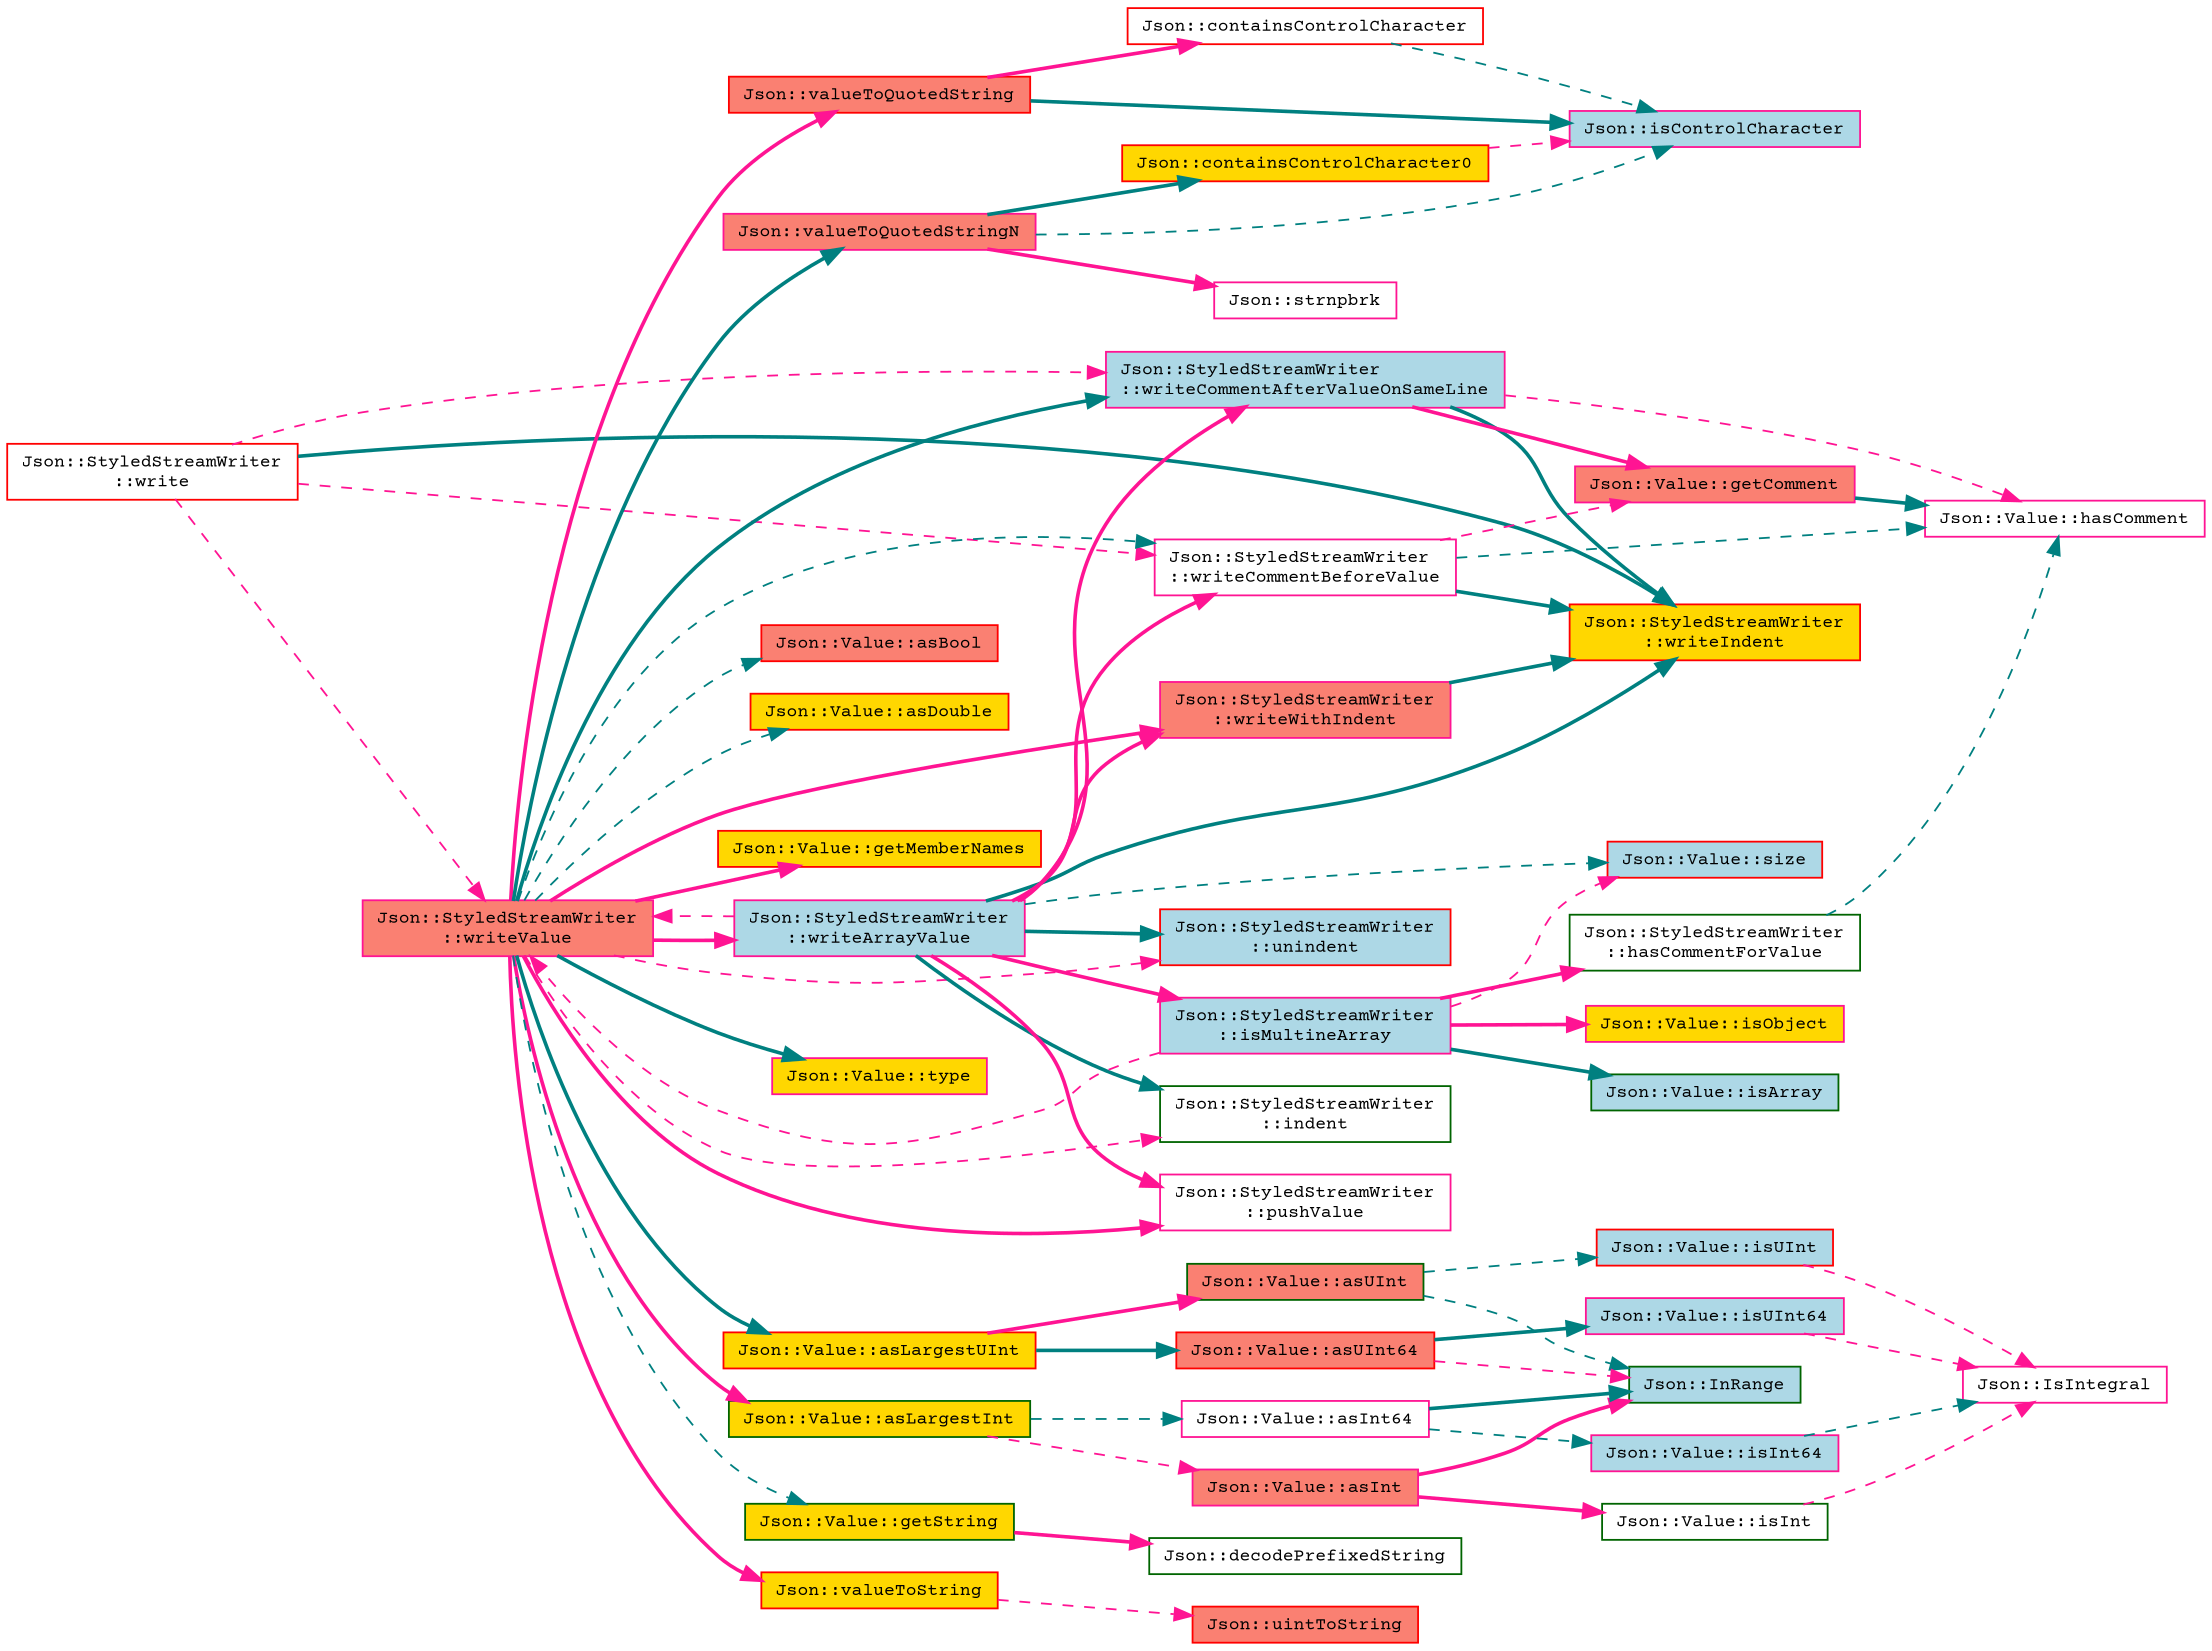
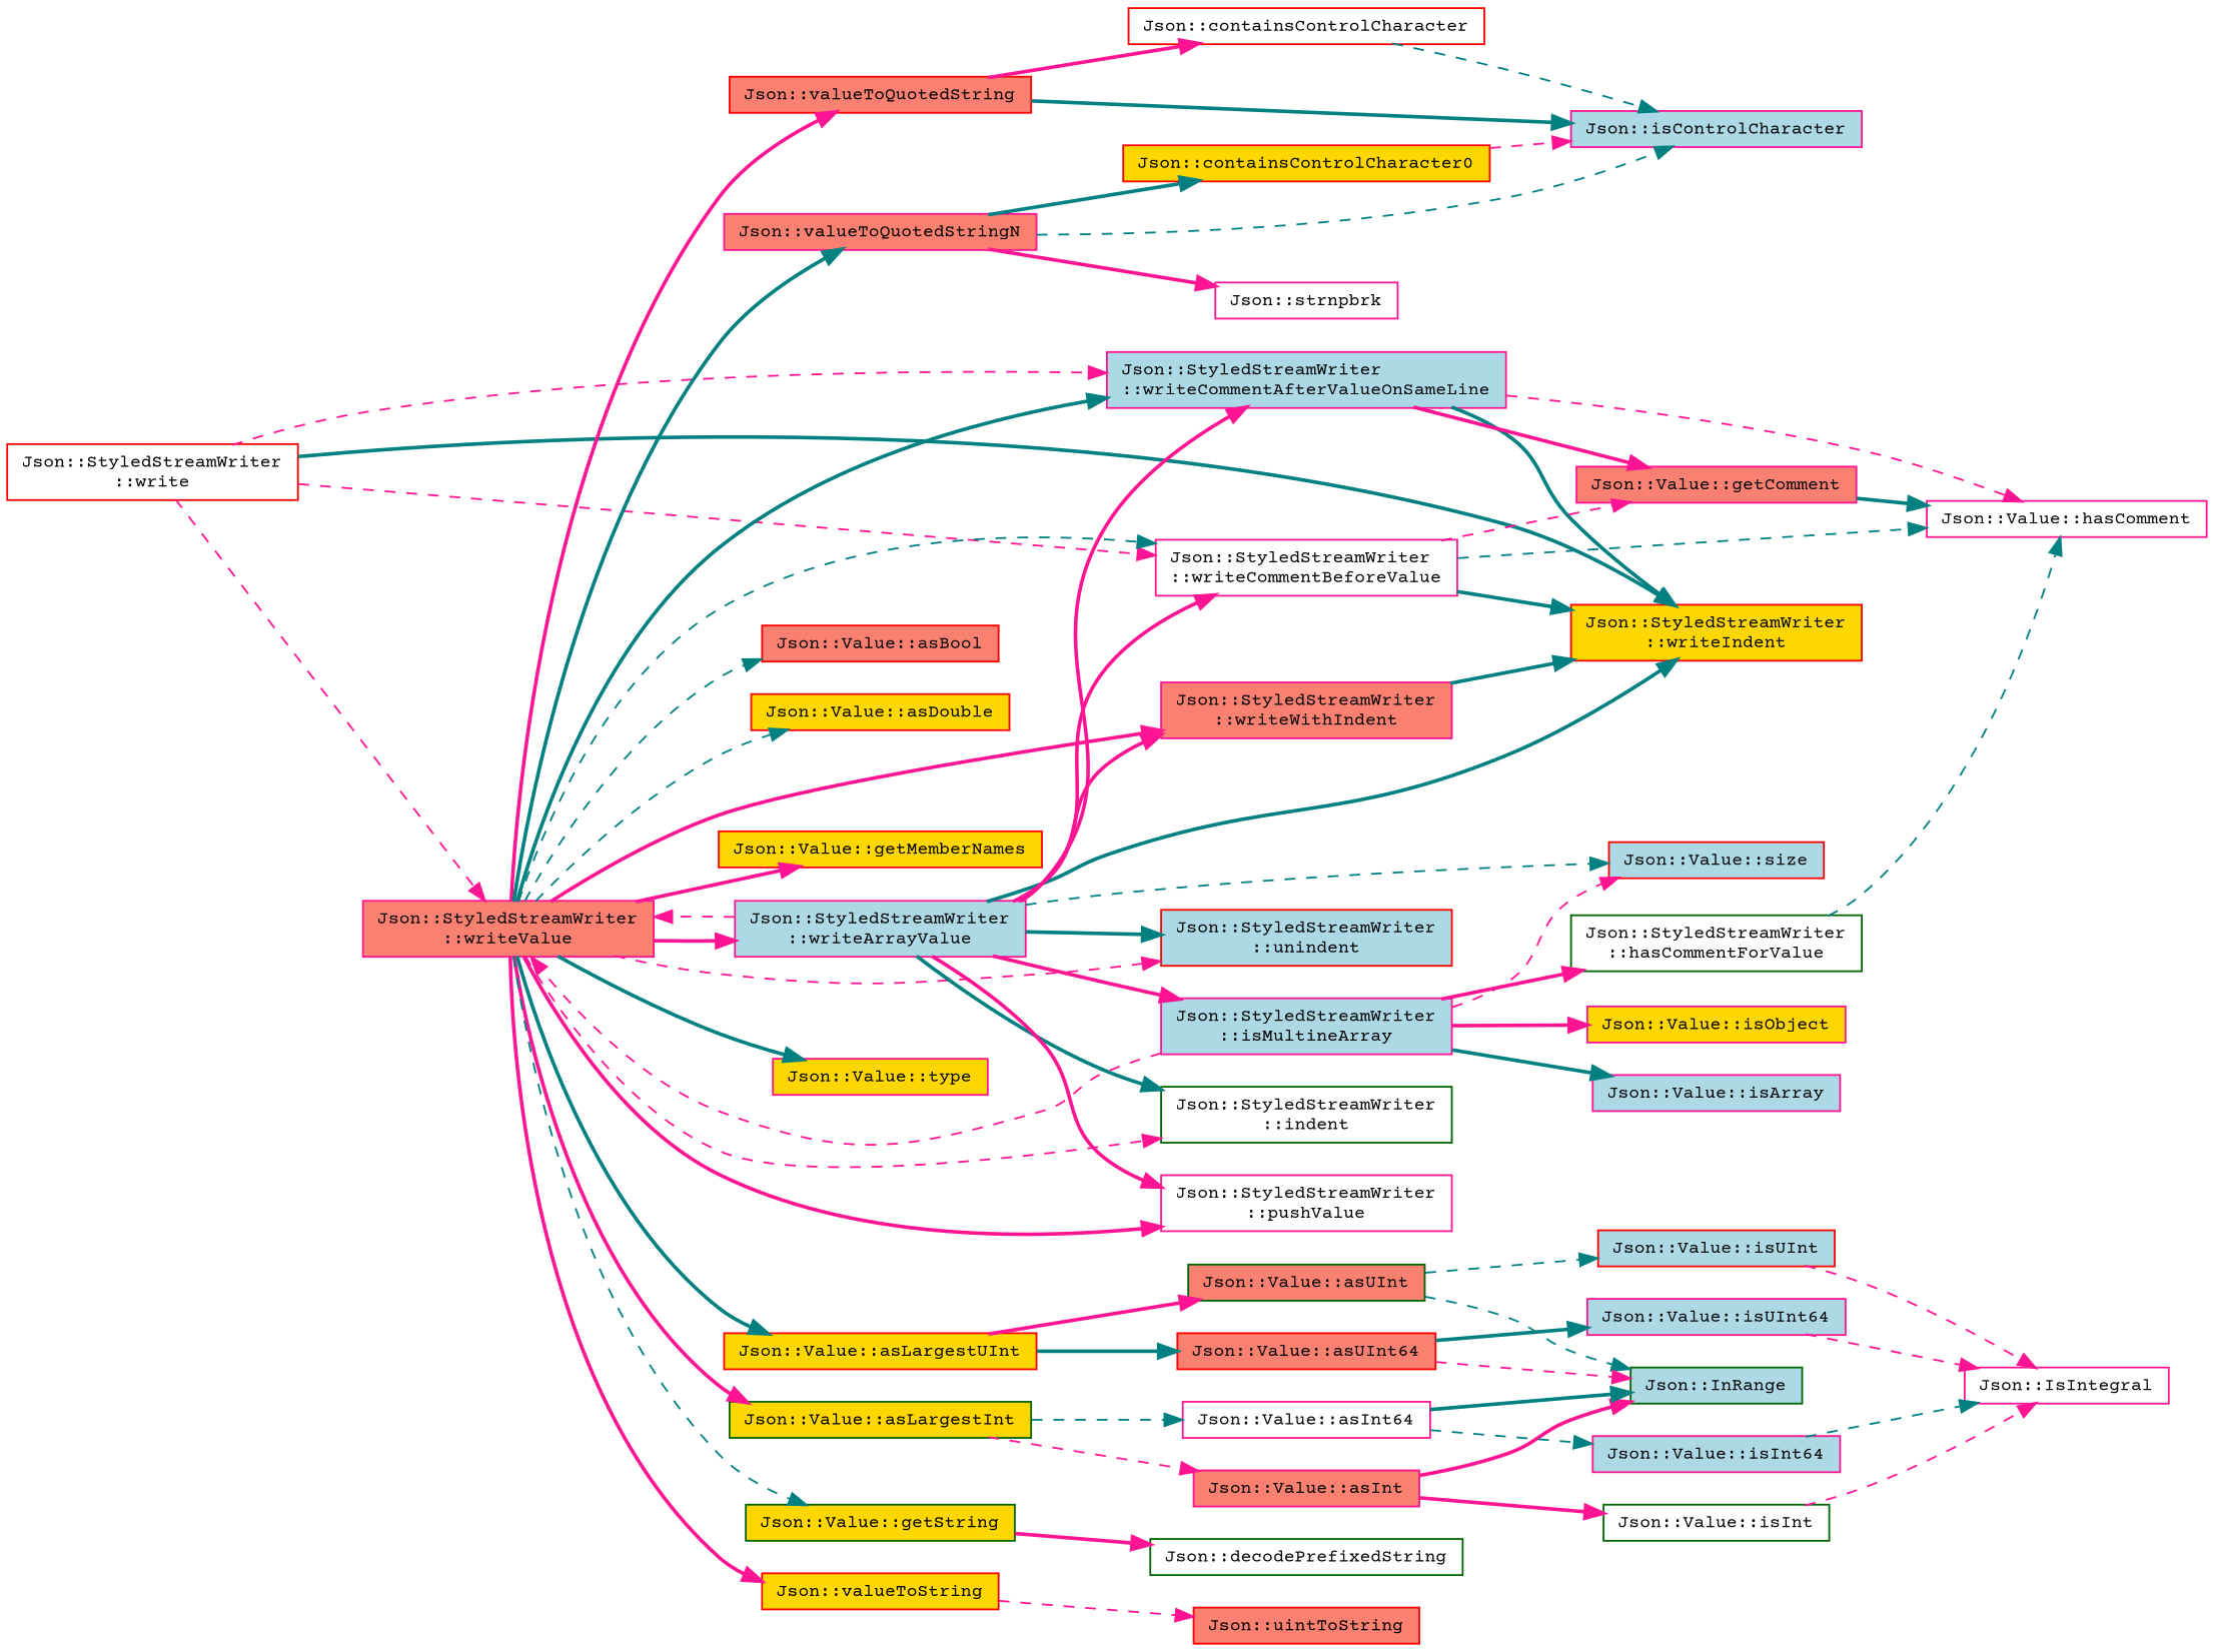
  digraph {
    fontname="Courier Prime"
    rankdir=LR
    node [color=deeppink fillcolor=white fontname="Courier Prime" fontsize=10 shape=record style=filled]
    edge [color=deeppink fontname="Courier Prime" fontsize=10 labelfontname=Helvetica labelfontsize=10 style=bold]
    n1 [color=red fontcolor=black height=0.2 label="Json::StyledStreamWriter\l::write" width=0.4]
    n2 [fillcolor=lightblue height=0.2 label="Json::StyledStreamWriter\l::writeCommentAfterValueOnSameLine" width=0.4]
    n3 [color=red fillcolor=gold height=0.2 label="Json::StyledStreamWriter\l::writeIndent" width=0.4]
    n4 [height=0.2 label="Json::StyledStreamWriter\l::writeCommentBeforeValue" width=0.4]
    n5 [fillcolor=salmon height=0.2 label="Json::StyledStreamWriter\l::writeValue" width=0.4]
    n6 [fillcolor=salmon height=0.2 label="Json::Value::getComment" width=0.4]
    n7 [height=0.2 label="Json::Value::hasComment" width=0.4]
    n8 [color=red fillcolor=salmon height=0.2 label="Json::Value::asBool" width=0.4]
    n9 [color=red fillcolor=gold height=0.2 label="Json::Value::asDouble" width=0.4]
    n10 [color=darkgreen fillcolor=gold height=0.2 label="Json::Value::asLargestInt" width=0.4]
    n11 [color=red fillcolor=gold height=0.2 label="Json::Value::asLargestUInt" width=0.4]
    n12 [color=red fillcolor=gold height=0.2 label="Json::Value::getMemberNames" width=0.4]
    n13 [color=darkgreen fillcolor=gold height=0.2 label="Json::Value::getString" width=0.4]
    n14 [color=darkgreen height=0.2 label="Json::StyledStreamWriter\l::indent" width=0.4]
    n15 [height=0.2 label="Json::StyledStreamWriter\l::pushValue" width=0.4]
    n16 [fillcolor=gold height=0.2 label="Json::Value::type" width=0.4]
    n17 [color=red fillcolor=lightblue height=0.2 label="Json::StyledStreamWriter\l::unindent" width=0.4]
    n18 [color=red fillcolor=salmon height=0.2 label="Json::valueToQuotedString" width=0.4]
    n19 [fillcolor=salmon height=0.2 label="Json::valueToQuotedStringN" width=0.4]
    n20 [color=red fillcolor=gold height=0.2 label="Json::valueToString" width=0.4]
    n21 [fillcolor=lightblue height=0.2 label="Json::StyledStreamWriter\l::writeArrayValue" width=0.4]
    n22 [fillcolor=salmon height=0.2 label="Json::StyledStreamWriter\l::writeWithIndent" width=0.4]
    n23 [fillcolor=salmon height=0.2 label="Json::Value::asInt" width=0.4]
    n24 [height=0.2 label="Json::Value::asInt64" width=0.4]
    n25 [color=darkgreen fillcolor=salmon height=0.2 label="Json::Value::asUInt" width=0.4]
    n26 [color=red fillcolor=salmon height=0.2 label="Json::Value::asUInt64" width=0.4]
    n27 [color=darkgreen height=0.2 label="Json::decodePrefixedString" width=0.4]
    n28 [color=red height=0.2 label="Json::containsControlCharacter" width=0.4]
    n29 [fillcolor=lightblue height=0.2 label="Json::isControlCharacter" width=0.4]
    n30 [color=red fillcolor=gold height=0.2 label="Json::containsControlCharacter0" width=0.4]
    n31 [height=0.2 label="Json::strnpbrk" width=0.4]
    n32 [color=red fillcolor=salmon height=0.2 label="Json::uintToString" width=0.4]
    n33 [fillcolor=lightblue height=0.2 label="Json::StyledStreamWriter\l::isMultineArray" width=0.4]
    n34 [color=red fillcolor=lightblue height=0.2 label="Json::Value::size" width=0.4]
    n35 [color=darkgreen fillcolor=lightblue height=0.2 label="Json::InRange" width=0.4]
    n36 [color=darkgreen height=0.2 label="Json::Value::isInt" width=0.4]
    n37 [fillcolor=lightblue height=0.2 label="Json::Value::isInt64" width=0.4]
    n38 [height=0.2 label="Json::IsIntegral" width=0.4]
    n39 [color=red fillcolor=lightblue height=0.2 label="Json::Value::isUInt" width=0.4]
    n40 [fillcolor=lightblue height=0.2 label="Json::Value::isUInt64" width=0.4]
    n41 [color=darkgreen height=0.2 label="Json::StyledStreamWriter\l::hasCommentForValue" width=0.4]
-   n42 [color=darkgreen fillcolor=lightblue height=0.2 label="Json::Value::isArray" width=0.4]
+   n42 [fillcolor=lightblue height=0.2 label="Json::Value::isArray" width=0.4]
    n43 [fillcolor=gold height=0.2 label="Json::Value::isObject" width=0.4]
    n1 -> n2 [style=dashed]
    n1 -> n3 [color=teal]
    n1 -> n4 [style=dashed]
    n1 -> n5 [style=dashed]
    n2 -> n3 [color=teal]
    n2 -> n6
    n2 -> n7 [style=dashed]
    n4 -> n3 [color=teal]
    n4 -> n6 [style=dashed]
    n4 -> n7 [color=teal style=dashed]
    n5 -> n2 [color=teal]
    n5 -> n4 [color=teal style=dashed]
    n5 -> n8 [color=teal style=dashed]
    n5 -> n9 [color=teal style=dashed]
    n5 -> n10
    n5 -> n11 [color=teal]
    n5 -> n12
    n5 -> n13 [color=teal style=dashed]
    n5 -> n14 [style=dashed]
    n5 -> n15
    n5 -> n16 [color=teal]
    n5 -> n17 [style=dashed]
    n5 -> n18
    n5 -> n19 [color=teal]
    n5 -> n20
    n5 -> n21
    n5 -> n22
    n6 -> n7 [color=teal]
    n10 -> n23 [style=dashed]
    n10 -> n24 [color=teal style=dashed]
    n11 -> n25
    n11 -> n26 [color=teal]
    n13 -> n27
    n18 -> n28
    n18 -> n29 [color=teal]
    n19 -> n29 [color=teal style=dashed]
    n19 -> n30 [color=teal]
    n19 -> n31
    n20 -> n32 [style=dashed]
    n21 -> n2
    n21 -> n3 [color=teal]
    n21 -> n4
    n21 -> n5 [style=dashed]
    n21 -> n14 [color=teal]
    n21 -> n15
    n21 -> n17 [color=teal]
    n21 -> n22
    n21 -> n33
    n21 -> n34 [color=teal style=dashed]
    n22 -> n3 [color=teal]
    n23 -> n35
    n23 -> n36
    n24 -> n35 [color=teal]
    n24 -> n37 [color=teal style=dashed]
    n25 -> n35 [color=teal style=dashed]
    n25 -> n39 [color=teal style=dashed]
    n26 -> n35 [style=dashed]
    n26 -> n40 [color=teal]
    n28 -> n29 [color=teal style=dashed]
    n30 -> n29 [style=dashed]
    n33 -> n5 [style=dashed]
    n33 -> n34 [style=dashed]
    n33 -> n41
    n33 -> n42 [color=teal]
    n33 -> n43
    n36 -> n38 [style=dashed]
    n37 -> n38 [color=teal style=dashed]
    n39 -> n38 [style=dashed]
    n40 -> n38 [style=dashed]
    n41 -> n7 [color=teal style=dashed]
  }
